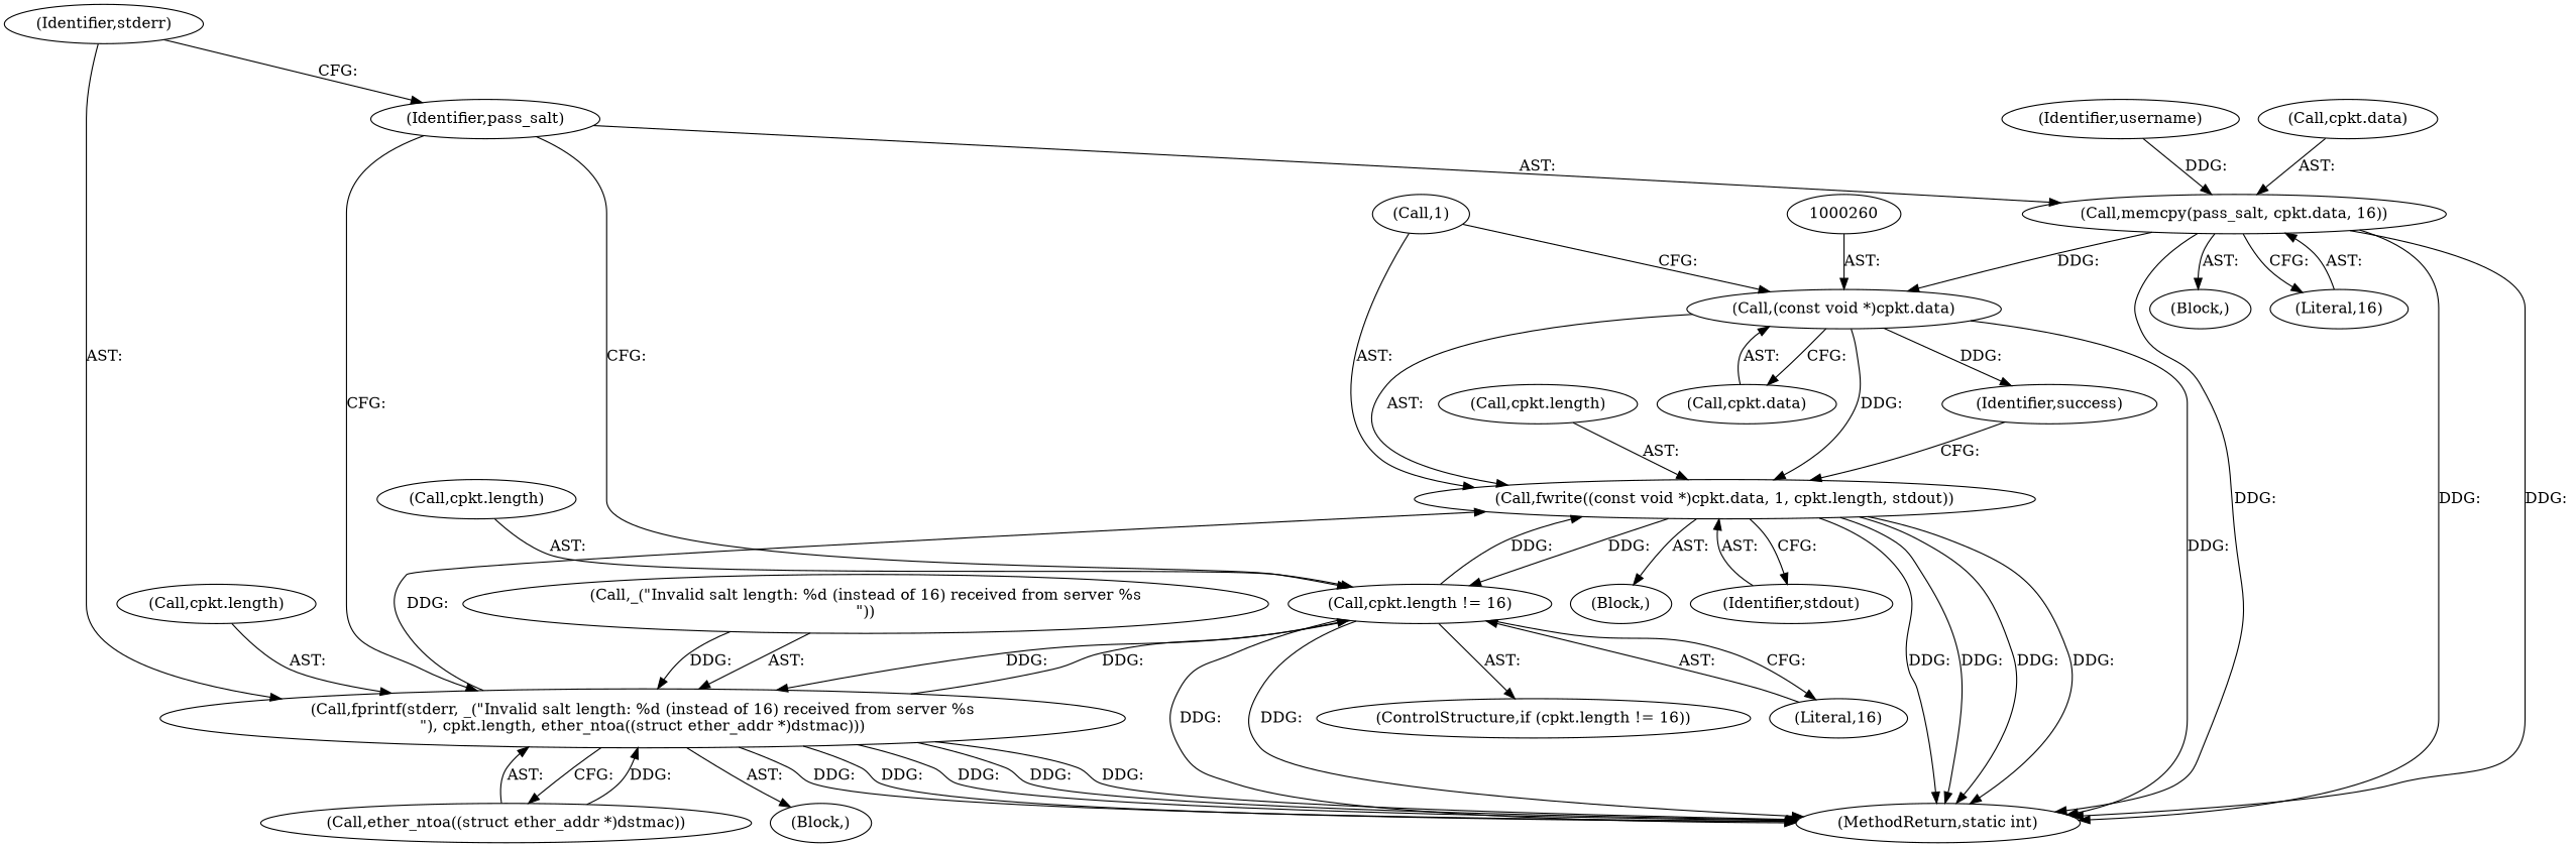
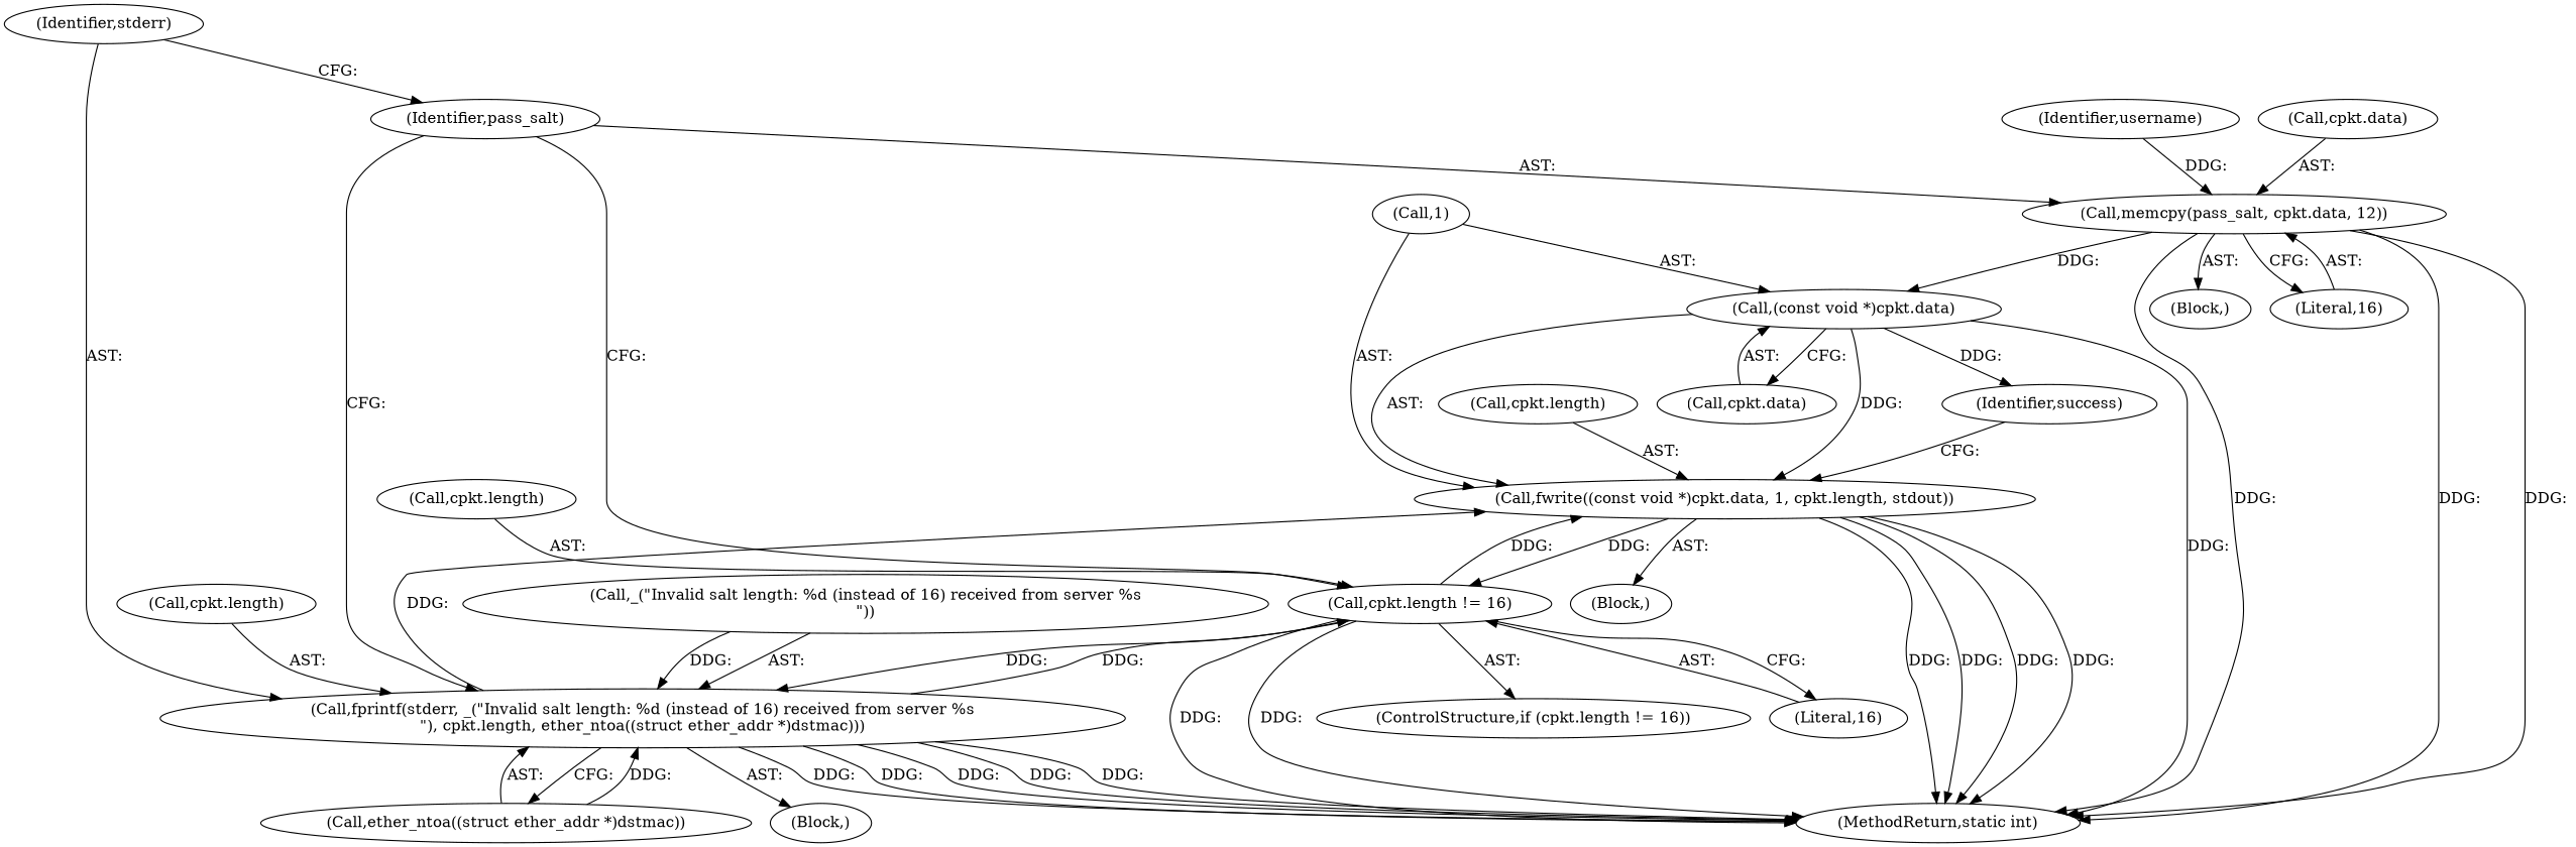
  digraph {
-   n1 [label="(Call,memcpy(pass_salt, cpkt.data, 16))"]
+   n1 [label="(Call,memcpy(pass_salt, cpkt.data, 12))"]
    n2 [label="(Call,(const void *)cpkt.data)"]
    n3 [label="(MethodReturn,static int)"]
    n4 [label="(Block,)"]
    n5 [label="(Literal,16)"]
    n6 [label="(Call,fwrite((const void *)cpkt.data, 1, cpkt.length, stdout))"]
    n7 [label="(Call,cpkt.data)"]
    n8 [label="(Identifier,success)"]
    n9 [label="(Call,cpkt.length != 16)"]
-   n10 [label="(Identifier,stdout)"]
    n11 [label="(Block,)"]
    n12 [label="(Call,fprintf(stderr, _(\"Invalid salt length: %d (instead of 16) received from server %s\n\"), cpkt.length, ether_ntoa((struct ether_addr *)dstmac)))"]
    n13 [label="(Literal,16)"]
    n14 [label="(ControlStructure,if (cpkt.length != 16))"]
    n15 [label="(Call,ether_ntoa((struct ether_addr *)dstmac))"]
    n16 [label="(Block,)"]
    n17 [label="(Identifier,pass_salt)"]
    n18 [label="(Call,1)"]
    n19 [label="(Call,_(\"Invalid salt length: %d (instead of 16) received from server %s\n\"))"]
    n20 [label="(Call,cpkt.length)"]
    n21 [label="(Call,cpkt.length)"]
    n22 [label="(Identifier,username)"]
    n23 [label="(Call,cpkt.data)"]
    n24 [label="(Call,cpkt.length)"]
    n25 [label="(Identifier,stderr)"]
-   1000260
    n1 -> n2 [label="DDG: "]
    n1 -> n3 [label="DDG: "]
    n1 -> n3 [label="DDG: "]
    n1 -> n3 [label="DDG: "]
    n1 -> n4 [label="AST: "]
    n1 -> n5 [label="CFG: "]
    n2 -> n3 [label="DDG: "]
    n2 -> n6 [label="AST: "]
    n2 -> n6 [label="DDG: "]
    n2 -> n7 [label="CFG: "]
    n2 -> n8 [label="DDG: "]
    n5 -> n1 [label="AST: "]
    n6 -> n3 [label="DDG: "]
    n6 -> n3 [label="DDG: "]
    n6 -> n3 [label="DDG: "]
    n6 -> n3 [label="DDG: "]
    n6 -> n9 [label="DDG: "]
-   n6 -> n10 [label="CFG: "]
    n6 -> n11 [label="AST: "]
    n7 -> n2 [label="AST: "]
    n8 -> n6 [label="CFG: "]
    n9 -> n3 [label="DDG: "]
    n9 -> n3 [label="DDG: "]
    n9 -> n6 [label="DDG: "]
    n9 -> n12 [label="DDG: "]
    n9 -> n13 [label="CFG: "]
    n9 -> n14 [label="AST: "]
-   n10 -> n6 [label="AST: "]
    n12 -> n3 [label="DDG: "]
    n12 -> n3 [label="DDG: "]
    n12 -> n3 [label="DDG: "]
    n12 -> n3 [label="DDG: "]
    n12 -> n3 [label="DDG: "]
    n12 -> n6 [label="DDG: "]
    n12 -> n9 [label="DDG: "]
    n12 -> n15 [label="CFG: "]
    n12 -> n16 [label="AST: "]
    n13 -> n9 [label="AST: "]
    n15 -> n12 [label="AST: "]
    n15 -> n12 [label="DDG: "]
    n17 -> n1 [label="AST: "]
    n17 -> n9 [label="CFG: "]
    n17 -> n12 [label="CFG: "]
-   n18 -> n2 [label="CFG: "]
+   n18 -> n2 [label="AST: "]
    n18 -> n6 [label="AST: "]
    n19 -> n12 [label="AST: "]
    n19 -> n12 [label="DDG: "]
    n20 -> n9 [label="AST: "]
    n21 -> n6 [label="AST: "]
    n22 -> n1 [label="DDG: "]
    n23 -> n1 [label="AST: "]
    n24 -> n12 [label="AST: "]
    n25 -> n12 [label="AST: "]
    n25 -> n17 [label="CFG: "]
-   1000260 -> n2 [label="AST: "]
  }
